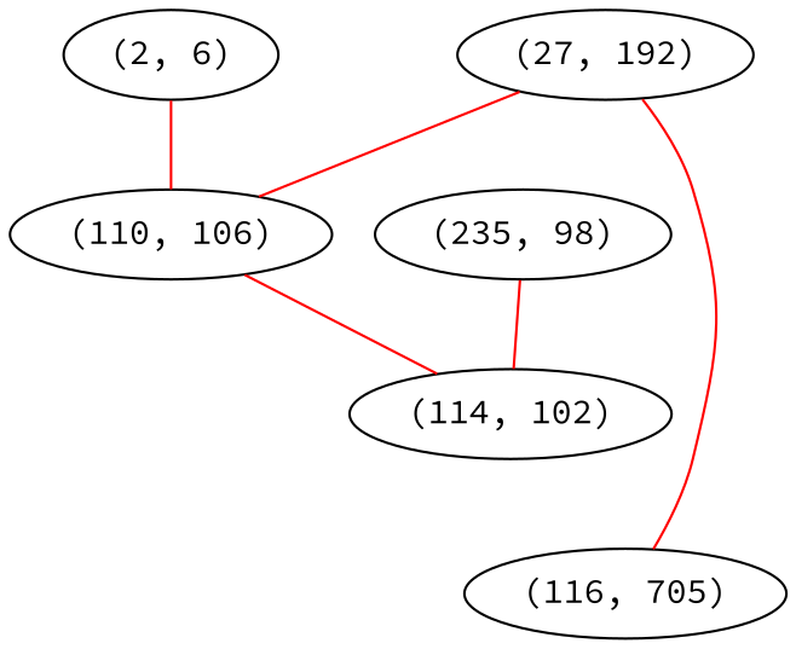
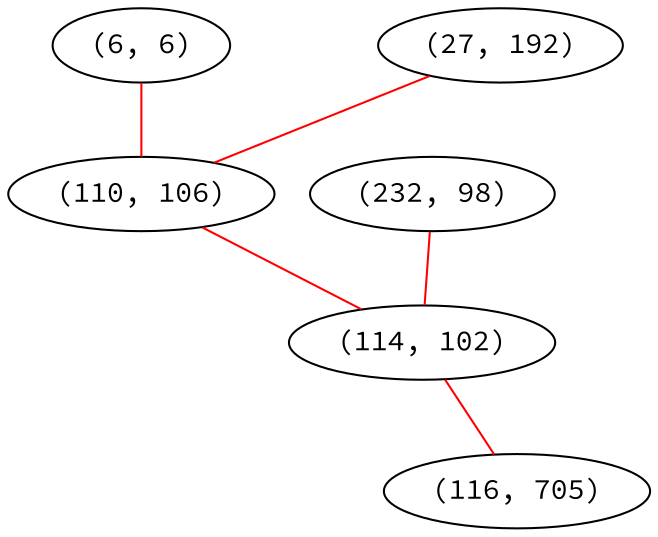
  graph {
    fontname="Source Code Pro"
    node [fontname="Source Code Pro"]
    edge [color=red fontname="Source Code Pro" weight=1]
    n1 [label="(110, 106)"]
    "(27, 192)"
    "(114, 102)"
-   "(6, 6)" [label="(2, 6)"]
-   "(235, 98)"
+   "(6, 6)"
+   "(235, 98)" [label="(232, 98)"]
    n6 [label="(116, 705)"]
    n1 -- "(114, 102)"
    "(27, 192)" -- n1
-   "(27, 192)" -- n6
+   "(114, 102)" -- n6
    "(6, 6)" -- n1
    "(235, 98)" -- "(114, 102)"
  }
